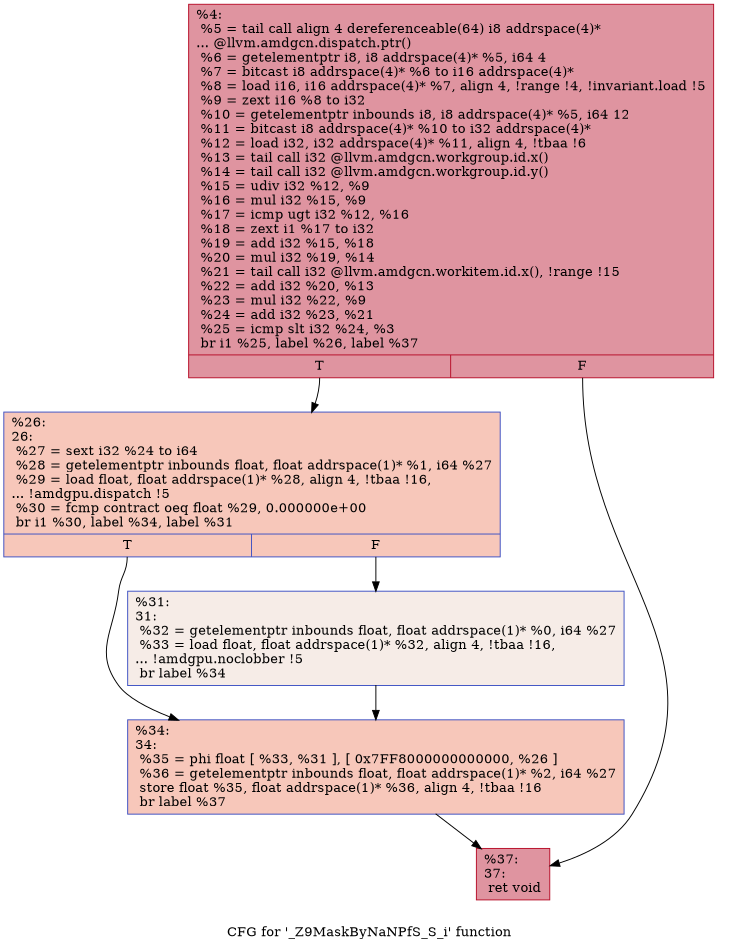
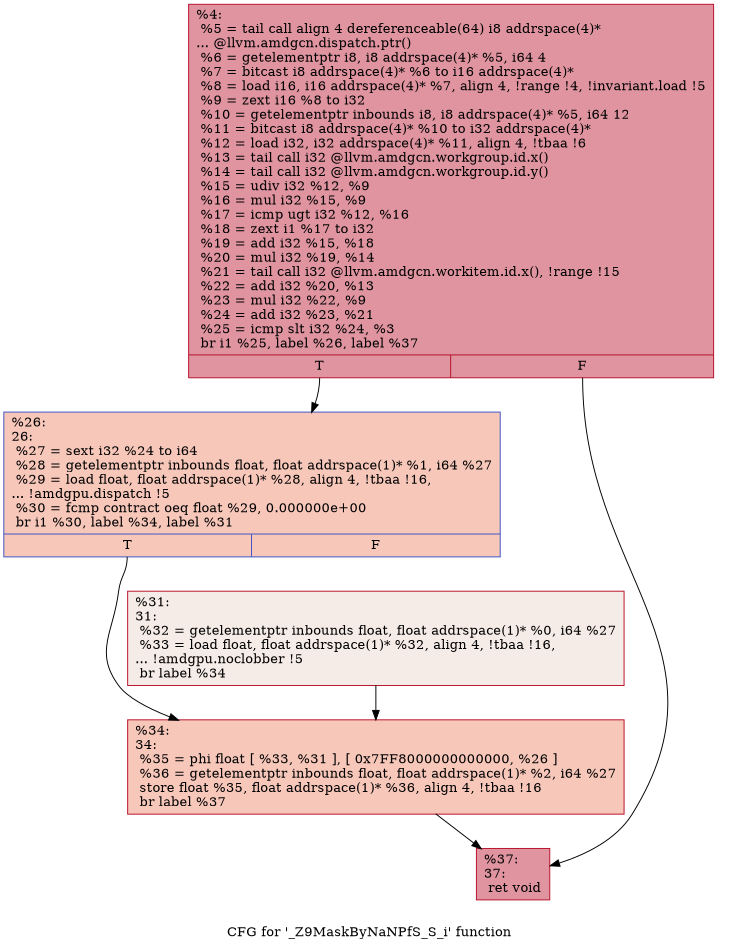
  digraph {
    label="CFG for '_Z9MaskByNaNPfS_S_i' function"
    node [color="#3d50c3ff" fillcolor="#b70d2870" shape=record style=filled]
    n1 [color="#b70d28ff" label="{%4:\l  %5 = tail call align 4 dereferenceable(64) i8 addrspace(4)*\l... @llvm.amdgcn.dispatch.ptr()\l  %6 = getelementptr i8, i8 addrspace(4)* %5, i64 4\l  %7 = bitcast i8 addrspace(4)* %6 to i16 addrspace(4)*\l  %8 = load i16, i16 addrspace(4)* %7, align 4, !range !4, !invariant.load !5\l  %9 = zext i16 %8 to i32\l  %10 = getelementptr inbounds i8, i8 addrspace(4)* %5, i64 12\l  %11 = bitcast i8 addrspace(4)* %10 to i32 addrspace(4)*\l  %12 = load i32, i32 addrspace(4)* %11, align 4, !tbaa !6\l  %13 = tail call i32 @llvm.amdgcn.workgroup.id.x()\l  %14 = tail call i32 @llvm.amdgcn.workgroup.id.y()\l  %15 = udiv i32 %12, %9\l  %16 = mul i32 %15, %9\l  %17 = icmp ugt i32 %12, %16\l  %18 = zext i1 %17 to i32\l  %19 = add i32 %15, %18\l  %20 = mul i32 %19, %14\l  %21 = tail call i32 @llvm.amdgcn.workitem.id.x(), !range !15\l  %22 = add i32 %20, %13\l  %23 = mul i32 %22, %9\l  %24 = add i32 %23, %21\l  %25 = icmp slt i32 %24, %3\l  br i1 %25, label %26, label %37\l|{<s0>T|<s1>F}}"]
    n2 [fillcolor="#ec7f6370" label="{%26:\l26:                                               \l  %27 = sext i32 %24 to i64\l  %28 = getelementptr inbounds float, float addrspace(1)* %1, i64 %27\l  %29 = load float, float addrspace(1)* %28, align 4, !tbaa !16,\l... !amdgpu.dispatch !5\l  %30 = fcmp contract oeq float %29, 0.000000e+00\l  br i1 %30, label %34, label %31\l|{<s0>T|<s1>F}}"]
    n3 [color="#b70d28ff" label="{%37:\l37:                                               \l  ret void\l}"]
-   n4 [fillcolor="#ec7f6370" label="{%34:\l34:                                               \l  %35 = phi float [ %33, %31 ], [ 0x7FF8000000000000, %26 ]\l  %36 = getelementptr inbounds float, float addrspace(1)* %2, i64 %27\l  store float %35, float addrspace(1)* %36, align 4, !tbaa !16\l  br label %37\l}"]
-   n5 [fillcolor="#ead5c970" label="{%31:\l31:                                               \l  %32 = getelementptr inbounds float, float addrspace(1)* %0, i64 %27\l  %33 = load float, float addrspace(1)* %32, align 4, !tbaa !16,\l... !amdgpu.noclobber !5\l  br label %34\l}"]
+   n4 [color="#b70d28ff" fillcolor="#ec7f6370" label="{%34:\l34:                                               \l  %35 = phi float [ %33, %31 ], [ 0x7FF8000000000000, %26 ]\l  %36 = getelementptr inbounds float, float addrspace(1)* %2, i64 %27\l  store float %35, float addrspace(1)* %36, align 4, !tbaa !16\l  br label %37\l}"]
+   n5 [color="#b70d28ff" fillcolor="#ead5c970" label="{%31:\l31:                                               \l  %32 = getelementptr inbounds float, float addrspace(1)* %0, i64 %27\l  %33 = load float, float addrspace(1)* %32, align 4, !tbaa !16,\l... !amdgpu.noclobber !5\l  br label %34\l}"]
    n1 -> n2 [tailport=s0]
    n1 -> n3 [tailport=s1]
    n2 -> n4 [tailport=s0]
-   n2 -> n5 [tailport=s1]
    n4 -> n3
    n5 -> n4
  }
